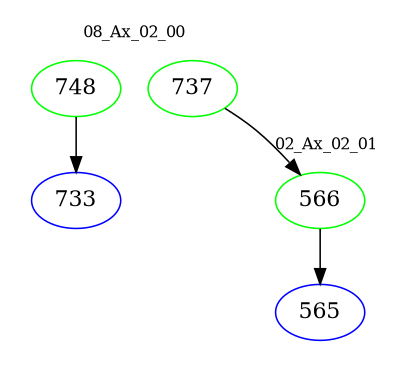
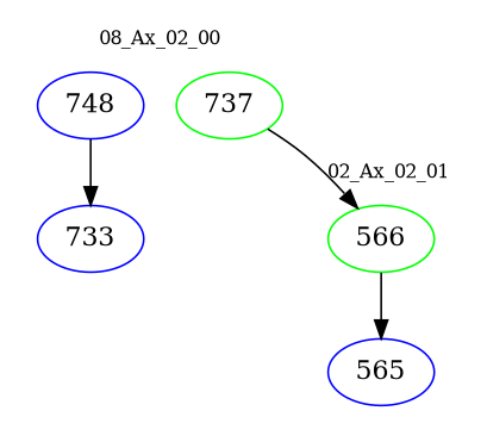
  digraph {
    node [color=blue]
    edge [color=black]
    n1 [color=green label=737]
-   n2 [color=green label=748]
+   n2 [label=748]
    n3 [label=733]
    n4 [color=green label=566]
    n5 [label=565]
    subgraph cluster_1 {
      color=white
      fontsize=10
      label="08_Ax_02_00"
      n1
      n2
      n3
    }
    subgraph cluster_2 {
      color=white
      fontsize=10
      label="02_Ax_02_01"
      n4
      n5
    }
    n1 -> n4
    n2 -> n3
    n4 -> n5
  }
